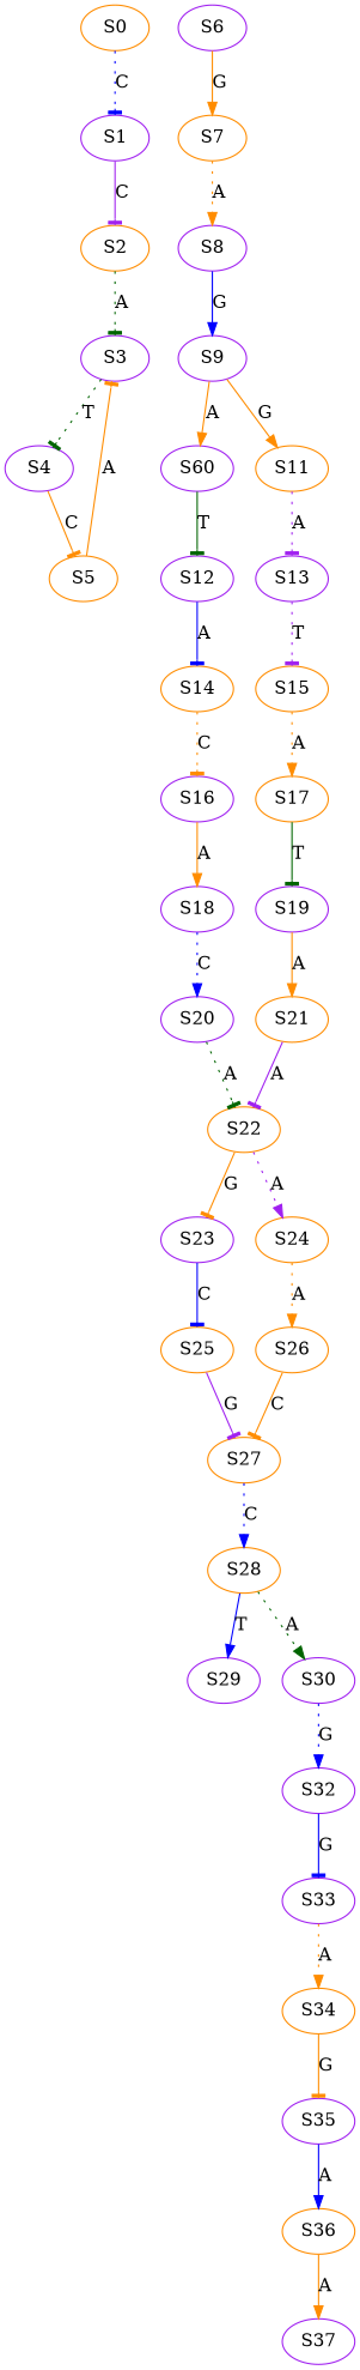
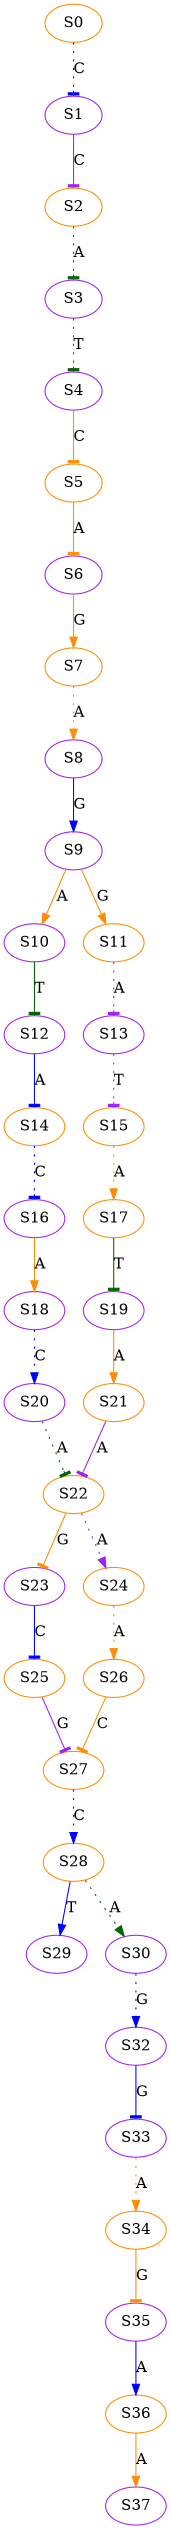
  strict digraph {
    node [color=purple]
    edge [arrowhead=tee color=darkorange style=solid]
    S0 [color=darkorange]
    S1
    S2 [color=darkorange]
    S3
    S4
    S5 [color=darkorange]
    S6
    S7 [color=darkorange]
    S8
    S9
-   S10 [label=S60]
+   S10
    S11 [color=darkorange]
    S12
    S13
    S14 [color=darkorange]
    S15 [color=darkorange]
    S16
    S17 [color=darkorange]
    S18
    S19
    S20
    S21 [color=darkorange]
    S22 [color=darkorange]
    S23
    S24 [color=darkorange]
    S25 [color=darkorange]
    S26 [color=darkorange]
    S27 [color=darkorange]
    S28 [color=darkorange]
    S29
    S30
    S32
    S33
    S34 [color=darkorange]
    S35
    S36 [color=darkorange]
    S37
    S0 -> S1 [color=blue label=C style=dotted]
    S1 -> S2 [color=purple label=C]
    S2 -> S3 [color=darkgreen label=A style=dotted]
    S3 -> S4 [color=darkgreen label=T style=dotted]
    S4 -> S5 [label=C]
-   S5 -> S3 [label=A]
+   S5 -> S6 [label=A]
    S6 -> S7 [arrowhead=normal label=G]
    S7 -> S8 [arrowhead=normal label=A style=dotted]
    S8 -> S9 [arrowhead=normal color=blue label=G]
    S9 -> S10 [arrowhead=normal label=A]
    S9 -> S11 [arrowhead=normal label=G]
    S10 -> S12 [color=darkgreen label=T]
    S11 -> S13 [color=purple label=A style=dotted]
    S12 -> S14 [color=blue label=A]
    S13 -> S15 [color=purple label=T style=dotted]
-   S14 -> S16 [label=C style=dotted]
+   S14 -> S16 [color=blue label=C style=dotted]
    S15 -> S17 [arrowhead=normal label=A style=dotted]
    S16 -> S18 [arrowhead=normal label=A]
    S17 -> S19 [color=darkgreen label=T]
    S18 -> S20 [arrowhead=normal color=blue label=C style=dotted]
    S19 -> S21 [arrowhead=normal label=A]
    S20 -> S22 [color=darkgreen label=A style=dotted]
    S21 -> S22 [color=purple label=A]
    S22 -> S23 [label=G]
    S22 -> S24 [arrowhead=normal color=purple label=A style=dotted]
    S23 -> S25 [color=blue label=C]
    S24 -> S26 [arrowhead=normal label=A style=dotted]
    S25 -> S27 [color=purple label=G]
    S26 -> S27 [label=C]
    S27 -> S28 [arrowhead=normal color=blue label=C style=dotted]
    S28 -> S29 [arrowhead=normal color=blue label=T]
    S28 -> S30 [arrowhead=normal color=darkgreen label=A style=dotted]
    S30 -> S32 [arrowhead=normal color=blue label=G style=dotted]
    S32 -> S33 [color=blue label=G]
    S33 -> S34 [arrowhead=normal label=A style=dotted]
    S34 -> S35 [label=G]
    S35 -> S36 [arrowhead=normal color=blue label=A]
    S36 -> S37 [arrowhead=normal label=A]
  }
